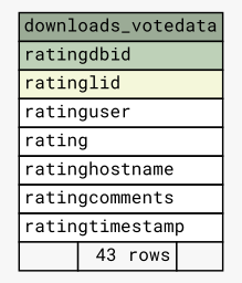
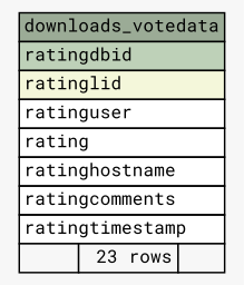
  digraph {
    bgcolor="#f7f7f7"
    fontname="Roboto Mono"
    fontsize=11
    nodesep=0.18
    rankdir=RL
    ranksep=0.46
-   n1 [fontname="Roboto Mono" fontsize=11 label=<     <TABLE BORDER="0" CELLBORDER="1" CELLSPACING="0" BGCOLOR="#ffffff">       <TR><TD COLSPAN="3" BGCOLOR="#9bab96" ALIGN="CENTER">downloads_votedata</TD></TR>       <TR><TD PORT="ratingdbid" COLSPAN="3" BGCOLOR="#bed1b8" ALIGN="LEFT">ratingdbid</TD></TR>       <TR><TD PORT="ratinglid" COLSPAN="3" BGCOLOR="#f4f7da" ALIGN="LEFT">ratinglid</TD></TR>       <TR><TD PORT="ratinguser" COLSPAN="3" ALIGN="LEFT">ratinguser</TD></TR>       <TR><TD PORT="rating" COLSPAN="3" ALIGN="LEFT">rating</TD></TR>       <TR><TD PORT="ratinghostname" COLSPAN="3" ALIGN="LEFT">ratinghostname</TD></TR>       <TR><TD PORT="ratingcomments" COLSPAN="3" ALIGN="LEFT">ratingcomments</TD></TR>       <TR><TD PORT="ratingtimestamp" COLSPAN="3" ALIGN="LEFT">ratingtimestamp</TD></TR>       <TR><TD ALIGN="LEFT" BGCOLOR="#f7f7f7">  </TD><TD ALIGN="RIGHT" BGCOLOR="#f7f7f7">43 rows</TD><TD ALIGN="RIGHT" BGCOLOR="#f7f7f7">  </TD></TR>     </TABLE>> shape=plaintext]
+   n1 [fontname="Roboto Mono" fontsize=11 label=<     <TABLE BORDER="0" CELLBORDER="1" CELLSPACING="0" BGCOLOR="#ffffff">       <TR><TD COLSPAN="3" BGCOLOR="#9bab96" ALIGN="CENTER">downloads_votedata</TD></TR>       <TR><TD PORT="ratingdbid" COLSPAN="3" BGCOLOR="#bed1b8" ALIGN="LEFT">ratingdbid</TD></TR>       <TR><TD PORT="ratinglid" COLSPAN="3" BGCOLOR="#f4f7da" ALIGN="LEFT">ratinglid</TD></TR>       <TR><TD PORT="ratinguser" COLSPAN="3" ALIGN="LEFT">ratinguser</TD></TR>       <TR><TD PORT="rating" COLSPAN="3" ALIGN="LEFT">rating</TD></TR>       <TR><TD PORT="ratinghostname" COLSPAN="3" ALIGN="LEFT">ratinghostname</TD></TR>       <TR><TD PORT="ratingcomments" COLSPAN="3" ALIGN="LEFT">ratingcomments</TD></TR>       <TR><TD PORT="ratingtimestamp" COLSPAN="3" ALIGN="LEFT">ratingtimestamp</TD></TR>       <TR><TD ALIGN="LEFT" BGCOLOR="#f7f7f7">  </TD><TD ALIGN="RIGHT" BGCOLOR="#f7f7f7">23 rows</TD><TD ALIGN="RIGHT" BGCOLOR="#f7f7f7">  </TD></TR>     </TABLE>> shape=plaintext]
  }
